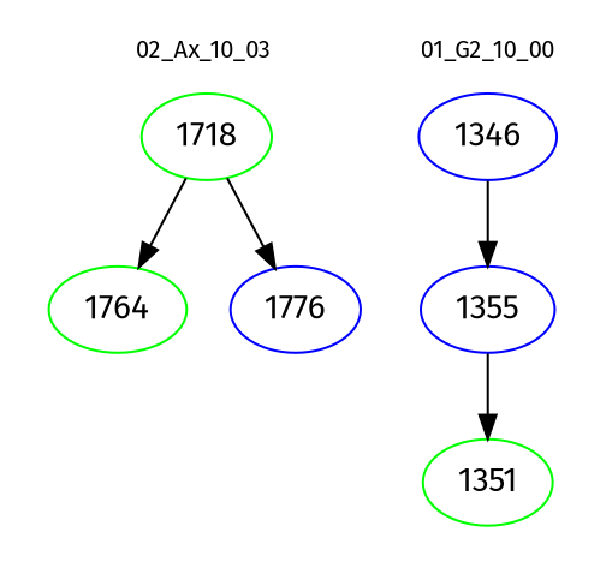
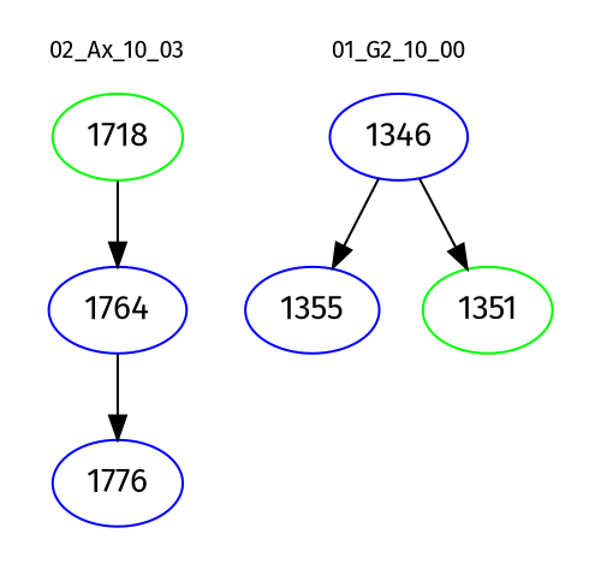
  digraph {
    fontname="Fira Sans"
    node [color=blue fontname="Fira Sans"]
    edge [color=black fontname="Fira Sans"]
-   n1 [color=green label=1764]
+   n1 [label=1764]
    n2 [color=green label=1718]
    n3 [label=1776]
    n4 [label=1355]
    n5 [label=1346]
    n6 [color=green label=1351]
    subgraph cluster_1 {
      color=white
      fontsize=10
      label="02_Ax_10_03"
      n1
      n2
      n3
    }
    subgraph cluster_2 {
      color=white
      fontsize=10
      label="01_G2_10_00"
      n4
      n5
      n6
    }
-   n2 -> n3
+   n1 -> n3
    n2 -> n1
-   n4 -> n6
+   n5 -> n6
    n5 -> n4
  }
